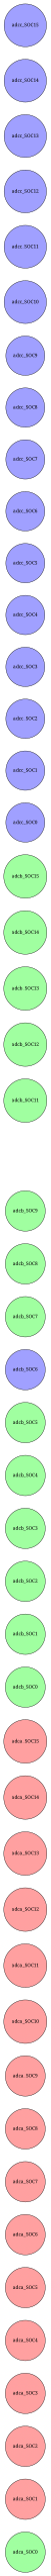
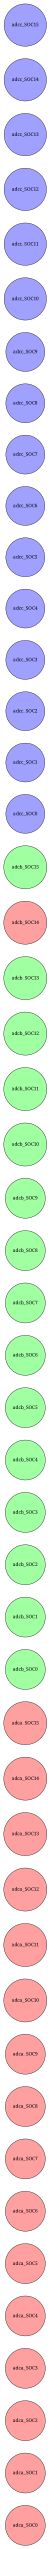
  digraph {
    fontname="Noto Serif"
    mclimit=50
    nodesep=0.5
    rankdir=LR
    ranksep=1.25
    node [fillcolor="#FFA0A0" fontname="Noto Serif" shape=circle style=filled]
-   adca_SOC0 [fillcolor="#A0FFA0"]
+   adca_SOC0
    adca_SOC1
    adca_SOC2
    adca_SOC3
    adca_SOC4
    adca_SOC5
    adca_SOC6
    adca_SOC7
    adca_SOC8
    adca_SOC9
    adca_SOC10
    adca_SOC11
    adca_SOC12
    adca_SOC13
    adca_SOC14
    adca_SOC15
    adcb_SOC0 [fillcolor="#A0FFA0"]
    adcb_SOC1 [fillcolor="#A0FFA0"]
    adcb_SOC2 [fillcolor="#A0FFA0"]
    adcb_SOC3 [fillcolor="#A0FFA0"]
    adcb_SOC4 [fillcolor="#A0FFA0"]
    adcb_SOC5 [fillcolor="#A0FFA0"]
-   adcb_SOC6 [fillcolor="#A0A0FF"]
+   adcb_SOC6 [fillcolor="#A0FFA0"]
    adcb_SOC7 [fillcolor="#A0FFA0"]
    adcb_SOC8 [fillcolor="#A0FFA0"]
    adcb_SOC9 [fillcolor="#A0FFA0"]
+   adcb_SOC10 [fillcolor="#A0FFA0"]
    adcb_SOC11 [fillcolor="#A0FFA0"]
    adcb_SOC12 [fillcolor="#A0FFA0"]
    adcb_SOC13 [fillcolor="#A0FFA0"]
-   adcb_SOC14 [fillcolor="#A0FFA0"]
+   adcb_SOC14
    adcb_SOC15 [fillcolor="#A0FFA0"]
    adcc_SOC0 [fillcolor="#A0A0FF"]
    adcc_SOC1 [fillcolor="#A0A0FF"]
    adcc_SOC2 [fillcolor="#A0A0FF"]
    adcc_SOC3 [fillcolor="#A0A0FF"]
    adcc_SOC4 [fillcolor="#A0A0FF"]
    adcc_SOC5 [fillcolor="#A0A0FF"]
    adcc_SOC6 [fillcolor="#A0A0FF"]
    adcc_SOC7 [fillcolor="#A0A0FF"]
    adcc_SOC8 [fillcolor="#A0A0FF"]
    adcc_SOC9 [fillcolor="#A0A0FF"]
    adcc_SOC10 [fillcolor="#A0A0FF"]
    adcc_SOC11 [fillcolor="#A0A0FF"]
    adcc_SOC12 [fillcolor="#A0A0FF"]
    adcc_SOC13 [fillcolor="#A0A0FF"]
    adcc_SOC14 [fillcolor="#A0A0FF"]
    adcc_SOC15 [fillcolor="#A0A0FF"]
  }
